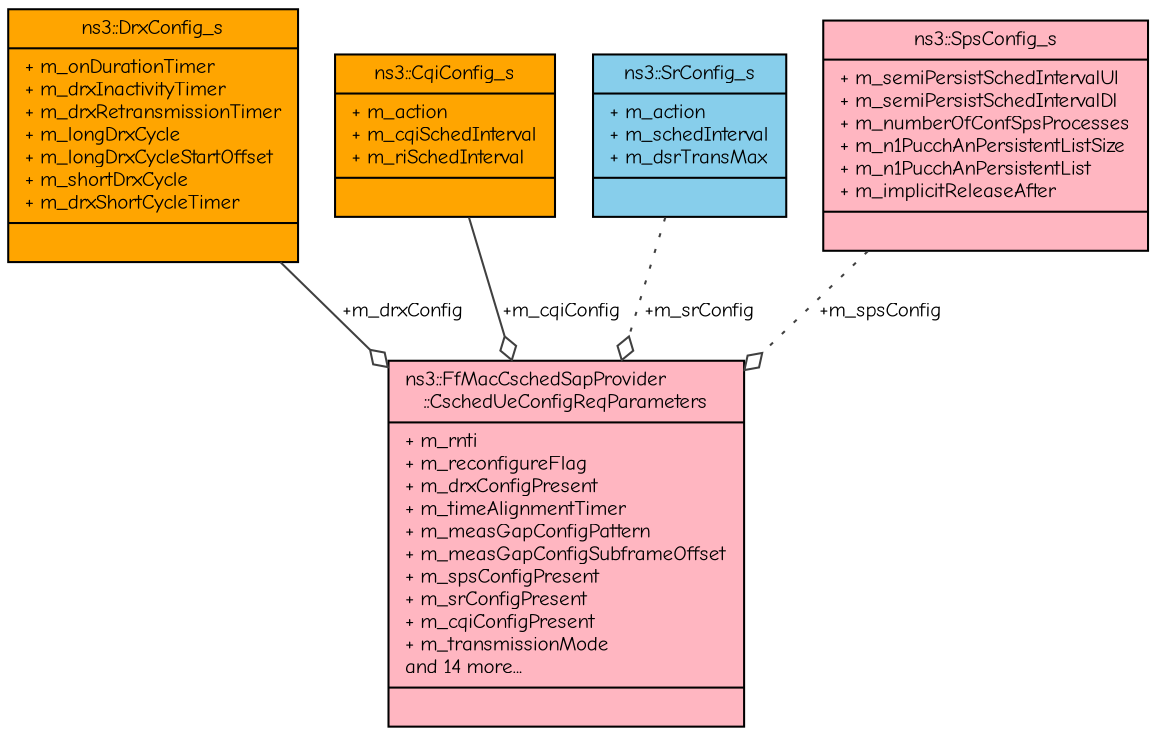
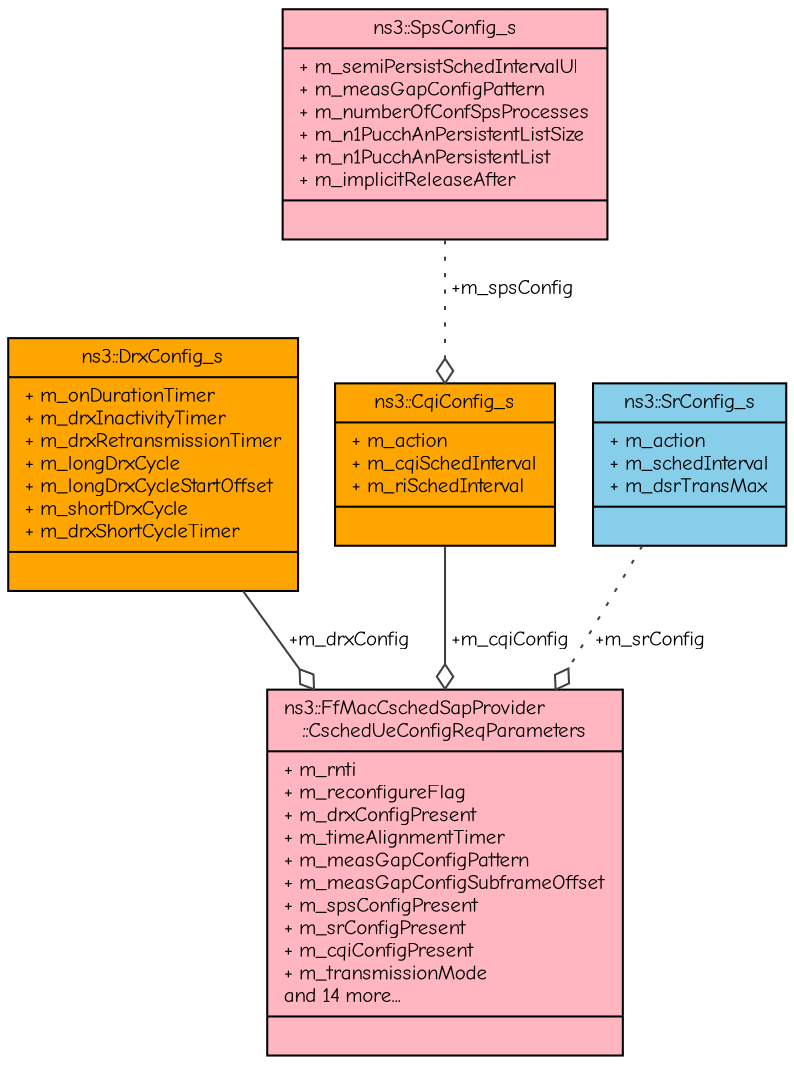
  digraph {
    fontname="Comic Neue"
    node [color=black fillcolor=lightpink fontname="Comic Neue" fontsize=10 shape=record style=filled]
    edge [arrowhead=odiamond color=grey25 fontname="Comic Neue" fontsize=10 labelfontname=Helvetica labelfontsize=10 style=solid]
    n1 [fontcolor=black height=0.2 label="{ns3::FfMacCschedSapProvider\l::CschedUeConfigReqParameters\n|+ m_rnti\l+ m_reconfigureFlag\l+ m_drxConfigPresent\l+ m_timeAlignmentTimer\l+ m_measGapConfigPattern\l+ m_measGapConfigSubframeOffset\l+ m_spsConfigPresent\l+ m_srConfigPresent\l+ m_cqiConfigPresent\l+ m_transmissionMode\land 14 more...\l|}" width=0.4]
    n2 [fillcolor=orange height=0.2 label="{ns3::DrxConfig_s\n|+ m_onDurationTimer\l+ m_drxInactivityTimer\l+ m_drxRetransmissionTimer\l+ m_longDrxCycle\l+ m_longDrxCycleStartOffset\l+ m_shortDrxCycle\l+ m_drxShortCycleTimer\l|}" width=0.4]
    n3 [fillcolor=orange height=0.2 label="{ns3::CqiConfig_s\n|+ m_action\l+ m_cqiSchedInterval\l+ m_riSchedInterval\l|}" width=0.4]
    n4 [fillcolor=skyblue height=0.2 label="{ns3::SrConfig_s\n|+ m_action\l+ m_schedInterval\l+ m_dsrTransMax\l|}" width=0.4]
-   n5 [height=0.2 label="{ns3::SpsConfig_s\n|+ m_semiPersistSchedIntervalUl\l+ m_semiPersistSchedIntervalDl\l+ m_numberOfConfSpsProcesses\l+ m_n1PucchAnPersistentListSize\l+ m_n1PucchAnPersistentList\l+ m_implicitReleaseAfter\l|}" width=0.4]
+   n5 [height=0.2 label="{ns3::SpsConfig_s\n|+ m_semiPersistSchedIntervalUl\l+ m_measGapConfigPattern\l+ m_numberOfConfSpsProcesses\l+ m_n1PucchAnPersistentListSize\l+ m_n1PucchAnPersistentList\l+ m_implicitReleaseAfter\l|}" width=0.4]
    n2 -> n1 [label=" +m_drxConfig"]
    n3 -> n1 [label=" +m_cqiConfig"]
    n4 -> n1 [label=" +m_srConfig" style=dotted]
-   n5 -> n1 [label=" +m_spsConfig" style=dotted]
+   n5 -> n3 [label=" +m_spsConfig" style=dotted]
  }
